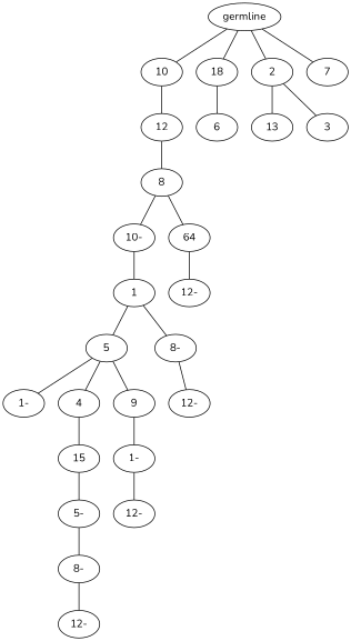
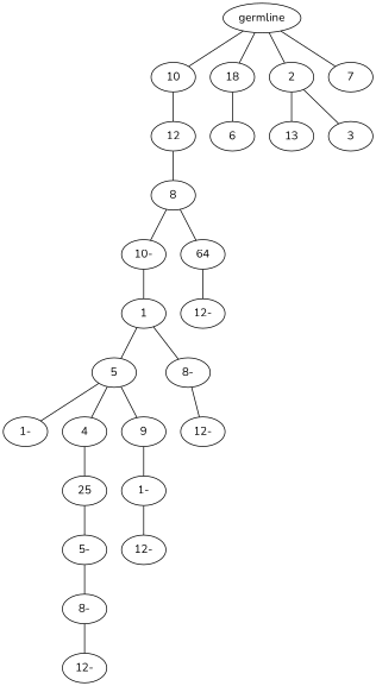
  graph {
    fontname=Nunito
    node [fontname=Nunito]
    edge [fontname=Nunito]
    n1 [label=germline]
    n2 [label=10]
    n3 [label=18]
    n4 [label=2]
    n5 [label=7]
    n6 [label=12]
    n7 [label=6]
    n8 [label=13]
    n9 [label=3]
    n10 [label=8]
    n11 [label="10-"]
    n12 [label=64]
    n13 [label=1]
    n14 [label="12-"]
    n15 [label=5]
    n16 [label="8-"]
    n17 [label="1-"]
    n18 [label=4]
    n19 [label=9]
    n20 [label="12-"]
-   n21 [label=15]
+   n21 [label=25]
    n22 [label="1-"]
    n23 [label="5-"]
    n24 [label="8-"]
    n25 [label="12-"]
    n26 [label="12-"]
    n1 -- n2
    n1 -- n3
    n1 -- n4
    n1 -- n5
    n2 -- n6
    n3 -- n7
    n4 -- n8
    n4 -- n9
    n6 -- n10
    n10 -- n11
    n10 -- n12
    n11 -- n13
    n12 -- n14
    n13 -- n15
    n13 -- n16
    n15 -- n17
    n15 -- n18
    n15 -- n19
    n16 -- n20
    n18 -- n21
    n19 -- n22
    n21 -- n23
    n22 -- n26
    n23 -- n24
    n24 -- n25
  }
